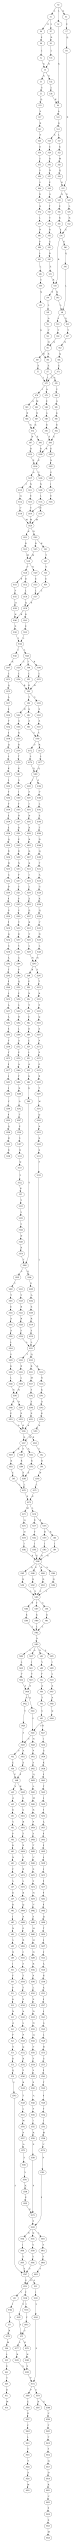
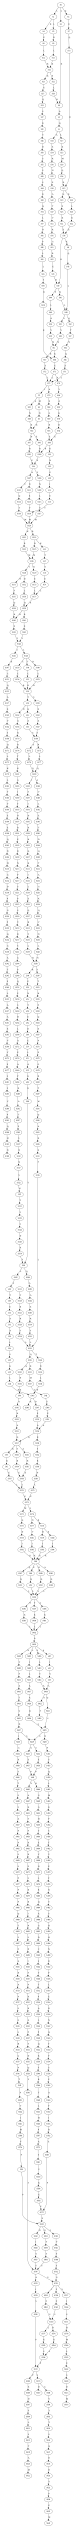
  strict digraph {
    fontname="Liberation Serif"
    node [fontname="Liberation Serif"]
    edge [fontname="Liberation Serif"]
    S0
    S1
    S2
    S3
    S4
    S5
    S6
    S7
    S8
    S9
    S10
    S11
    S12
    S13
    S14
    S15
    S16
    S17
    S18
    S19
    S20
    S21
    S22
    S23
    S24
    S25
    S26
    S27
    S28
    S29
    S30
    S31
    S32
    S33
    S34
    S35
    S36
    S37
    S38
    S39
    S40
    S41
    S42
    S43
    S44
    S45
    S46
    S47
    S48
    S49
    S50
    S51
    S52
    S53
    S54
    S55
    S56
    S57
    S58
    S59
    S60
    S61
    S62
    S63
    S64
    S65
    S66
    S67
    S68
    S69
    S70
    S71
    S72
    S73
    S74
    S75
    S76
    S77
    S78
    S79
    S80
    S81
    S82
    S83
    S84
    S85
    S86
    S87
    S88
    S89
    S90
    S91
    S92
    S93
    S94
    S95
    S96
    S97
    S98
    S99
    S100
    S101
    S102
    S103
    S104
    S105
    S106
    S107
    S108
    S109
    S110
    S111
    S112
    S113
    S114
    S115
    S116
    S117
    S118
    S119
    S120
    S121
    S122
    S123
    S124
    S125
    S126
    S127
    S128
    S129
    S130
    S131
    S132
    S133
    n135 [label=S634]
    S135
    S136
    S137
    S138
    S139
    S140
    S141
    S142
    S143
    S144
    S145
    S146
    S147
    S148
    S149
    S150
    S151
    S152
    S153
    S154
    S155
    S156
    S157
    S158
    S159
    S160
    S161
    S162
    S163
    S164
    S165
    S166
    S167
    S168
    S169
    S170
    S171
    S172
    S173
    S174
    S175
    S176
    S177
    S178
    S179
    S180
    S181
    S182
    S183
    S184
    S185
    S186
    S187
    S188
    S189
    S190
    S191
    S192
    S193
    S194
    S195
    S196
    S197
    S198
    S199
    S200
    S201
    S202
    S203
    S204
    S205
    S206
    S207
    S208
    S209
    S210
    S211
    S212
    S213
    S214
    S215
    S216
    S217
    S218
    S219
    S220
    S221
    S222
    S223
    S224
    S225
    S226
    S227
    S228
    S229
    S230
    S231
    S232
    S233
    S234
    S235
    S236
    S237
    S238
    S239
    S240
    S241
    S242
    S243
    S244
    S245
    S246
    S247
    S248
    S249
    S250
    S251
    S252
    S253
    S254
    S255
    S256
    S257
    S258
    S259
    S260
    S261
    S262
    S263
    S264
    S265
    S266
    S267
    S268
    S269
    S270
    S271
    S272
    S273
    S274
    S275
    S276
    S277
    S278
    S279
    S280
    S281
    S282
    S283
    S284
    S285
    S286
    S287
    S288
    S289
    S290
    S291
    S292
    S293
    S294
    S295
    S296
    S297
    S298
    S299
    S300
    S301
    S302
    S303
    S304
    S305
    S306
    S307
    S308
    S309
    S310
    S311
    S312
    S314
    S315
    S316
    S317
    S313
    S318
    S319
    S320
    S321
    S322
    S323
    S324
    S325
    S326
    S327
    S328
    S329
    S330
    S331
    S332
    S333
    S334
    S335
    S336
    S337
    S338
    S339
    S340
    S341
    S342
    S343
    S344
    S345
    S346
    S347
    S348
    S349
    S350
    S351
    S352
-   S353
    S354
    S355
    S356
    S357
    S358
    S359
    S360
    S361
    S362
    S363
    S364
    S365
    S366
    S367
    S368
    S369
    S370
    S371
    S372
    S373
    S374
    S375
    S376
    S377
    S378
    S379
    S380
    S381
    S382
    S383
    S384
    S385
    S386
    S387
    S388
    S389
    S390
    S391
    S392
    S393
    S394
    S395
    S396
    S397
    S398
    S399
    S400
    S401
    S402
    S403
    S404
    S405
    S406
    S407
    S408
    S409
    S410
    S411
    S412
    S413
    S414
    S415
    S416
    S417
    S418
    S419
    S420
    S421
    S422
    S423
    S424
    S425
    S426
    S427
    S428
    S429
    S430
    S431
    S432
    S433
    S434
    S435
    S436
    S437
    S438
    S439
    S440
    S441
    S442
    S443
    S444
    S445
    S446
    S447
    S448
    S449
    S450
    S451
    S452
    S453
    S454
    S455
    S456
    S457
    S458
    S459
    S460
    S461
    S462
    S463
    S464
    S465
    S466
    S467
    S468
    S469
    S470
    S471
    S472
    S473
    S474
    S475
    S476
    S477
    S478
    S479
    S480
    S481
    S482
    S483
    S484
    S485
    S486
    S487
    S488
    S489
    S490
    S491
    S492
    S493
    S494
    S495
    S496
    S497
    S498
    S499
    S500
    S501
    S502
    S503
    S504
    S505
    S506
    S507
    S508
    S509
    S510
    S511
    S512
    S513
    S514
    S515
    S516
    S517
    S518
    S519
    S520
    S521
    S522
    S523
    S524
    S525
    S526
    S527
    S528
    S529
    S530
    S531
    S532
    S533
    S534
    S535
    S536
    S537
    S538
    S539
    S540
    S541
    S542
    S543
    S544
    S545
    S546
    S547
    S548
    S549
    S550
    S551
    S552
    S553
    S554
    S555
    S556
    S557
    S558
    S559
    S560
    S561
    S562
    n564 [label=S863]
    S564
    S565
    S566
    S567
    S568
    S569
    S570
    S571
    S572
    S573
    S574
    S575
    S576
    S577
    S578
    S579
    S580
    S581
    S582
    S583
    S584
    S585
    S586
    S587
    S588
    S589
    S590
    S591
    S592
    S593
    S594
    S595
    S596
    S597
    S598
    S599
    S600
    S601
    S602
    S603
    S604
    S605
    S606
    S607
    S608
    S609
    S610
    S611
    S612
    S613
    S614
    S615
    S616
    S617
    S618
    S619
    S620
    S621
    S622
    S623
    S624
    S625
    S626
    S0 -> S1 [label=L]
    S0 -> S2 [label=L]
    S0 -> S3 [label=Q]
    S1 -> S4 [label=R]
    S1 -> S5 [label=L]
    S2 -> S6 [label=K]
    S3 -> S7 [label=E]
    S4 -> S8 [label=E]
    S5 -> S9 [label=D]
    S6 -> S10 [label=A]
    S7 -> S11 [label=Q]
    S8 -> S12 [label=L]
    S9 -> S13 [label=L]
    S10 -> S14 [label=Q]
    S11 -> S15 [label=D]
    S12 -> S16 [label=K]
    S13 -> S16 [label=K]
    S14 -> S17 [label=L]
    S14 -> S18 [label=A]
    S15 -> S19 [label=Q]
    S15 -> S20 [label=K]
    S16 -> S21 [label=K]
    S16 -> S22 [label=E]
    S17 -> S23 [label=K]
    S18 -> S24 [label=E]
    S19 -> S25 [label=E]
    S20 -> S26 [label=L]
    S21 -> S27 [label=G]
    S22 -> S28 [label=L]
    S23 -> S29 [label=M]
    S24 -> S30 [label=R]
    S25 -> S31 [label=K]
    S26 -> S32 [label=K]
    S27 -> S33 [label=Q]
    S28 -> S6 [label=K]
    S29 -> S34 [label=Q]
    S30 -> S35 [label=N]
    S31 -> S36 [label=E]
    S32 -> S36 [label=E]
    S33 -> S37 [label=S]
    S34 -> S15 [label=D]
    S35 -> S38 [label=E]
    S36 -> S39 [label=R]
    S36 -> S40 [label=K]
    S37 -> S41 [label=K]
    S38 -> S42 [label=A]
    S39 -> S43 [label=Q]
    S39 -> S44 [label=E]
    S40 -> S45 [label=Q]
    S41 -> S46 [label=V]
    S42 -> S47 [label=T]
    S43 -> S48 [label=L]
    S44 -> S49 [label=L]
    S45 -> S48 [label=L]
    S46 -> S50 [label=D]
    S47 -> S51 [label=V]
    S48 -> S52 [label=Q]
    S48 -> S53 [label=S]
    S49 -> S54 [label=A]
    S50 -> S55 [label=S]
    S51 -> S56 [label=R]
    S52 -> S57 [label=T]
    S53 -> S58 [label=V]
    S54 -> S59 [label=V]
    S55 -> S60 [label=S]
    S56 -> S61 [label=G]
    S57 -> S62 [label=Q]
    S58 -> S63 [label=Q]
    S59 -> S63 [label=Q]
    S60 -> S64 [label=S]
    S61 -> S65 [label=R]
    S62 -> S66 [label=Q]
    S63 -> S67 [label=R]
    S63 -> S68 [label=K]
    S64 -> S69 [label=K]
    S65 -> S70 [label=E]
    S66 -> S71 [label=E]
    S67 -> S72 [label=E]
    S68 -> S73 [label=E]
    S69 -> S74 [label=Q]
    S70 -> S39 [label=R]
    S71 -> S75 [label=L]
    S72 -> S75 [label=L]
    S73 -> S75 [label=L]
    S73 -> S76 [label=A]
    S74 -> S77 [label=L]
    S75 -> S78 [label=I]
    S75 -> S79 [label=A]
    S76 -> S80 [label=V]
    S77 -> S81 [label=N]
    S78 -> S82 [label=M]
    S78 -> S83 [label=A]
    S79 -> S84 [label=E]
    S80 -> S85 [label=A]
    S81 -> S86 [label=P]
    S82 -> S87 [label=N]
    S83 -> S88 [label=N]
    S84 -> S89 [label=G]
    S85 -> S90 [label=K]
    S86 -> S91 [label=L]
    S87 -> S92 [label=K]
    S88 -> S92 [label=K]
    S89 -> S93 [label=R]
    S90 -> S94 [label=R]
    S91 -> S95 [label=L]
    S92 -> S96 [label=E]
    S92 -> S97 [label=D]
    S93 -> S98 [label=E]
    S94 -> S98 [label=E]
    S95 -> S99 [label=S]
    S96 -> S100 [label=R]
    S97 -> S101 [label=R]
    S98 -> S100 [label=R]
    S98 -> S102 [label=K]
    S99 -> S103 [label=Q]
    S100 -> S104 [label=E]
    S101 -> S104 [label=E]
    S102 -> S105 [label=N]
    S103 -> S68 [label=K]
    S104 -> S106 [label=V]
    S104 -> S107 [label=A]
    S105 -> S108 [label=G]
    S106 -> S109 [label=N]
    S107 -> S110 [label=C]
    S107 -> S111 [label=N]
    S108 -> S112 [label=I]
    S109 -> S113 [label=L]
    S110 -> S114 [label=Q]
    S111 -> S115 [label=E]
    S112 -> S116 [label=E]
    S113 -> S117 [label=V]
    S114 -> S118 [label=V]
    S115 -> S119 [label=V]
    S116 -> S119 [label=V]
    S117 -> S120 [label=M]
    S118 -> S120 [label=M]
    S119 -> S120 [label=M]
    S120 -> S121 [label=K]
    S120 -> S122 [label=R]
    S121 -> S123 [label=R]
    S122 -> S124 [label=K]
    S122 -> S125 [label=R]
    S123 -> S126 [label=M]
    S124 -> S127 [label=T]
    S125 -> S126 [label=M]
    S126 -> S128 [label=Y]
    S126 -> S129 [label=N]
    S127 -> S130 [label=Y]
    S128 -> S131 [label=N]
    S128 -> S132 [label=D]
    S129 -> S133 [label=E]
    S130 -> n135 [label=E]
    S131 -> S135 [label=F]
    S132 -> S136 [label=L]
    S133 -> S137 [label=L]
    n135 -> S137 [label=L]
    S135 -> S138 [label=Q]
    S136 -> S139 [label=Q]
    S137 -> S139 [label=K]
    S138 -> S140 [label=K]
    S139 -> S140 [label=K]
    S139 -> S141 [label=R]
    S140 -> S142 [label=E]
    S141 -> S143 [label=E]
    S142 -> S144 [label=L]
    S143 -> S144 [label=L]
    S144 -> S145 [label=I]
    S144 -> S146 [label=L]
    S145 -> S147 [label=K]
    S146 -> S148 [label=T]
    S146 -> S149 [label=R]
    S146 -> S150 [label=C]
    S147 -> S151 [label=C]
    S148 -> S152 [label=C]
    S149 -> S153 [label=C]
    S150 -> S154 [label=C]
    S151 -> S155 [label=Q]
    S152 -> S156 [label=R]
    S153 -> S156 [label=R]
    S154 -> S156 [label=R]
    S155 -> S157 [label=A]
    S156 -> S158 [label=T]
    S156 -> S159 [label=S]
    S157 -> S160 [label=E]
    S158 -> S161 [label=Q]
    S158 -> S162 [label=D]
    S159 -> S163 [label=E]
    S160 -> S164 [label=V]
    S161 -> S165 [label=A]
    S162 -> S166 [label=A]
    S163 -> S167 [label=A]
    S164 -> S168 [label=S]
    S165 -> S169 [label=S]
    S166 -> S170 [label=N]
    S167 -> S169 [label=S]
    S168 -> S171 [label=Q]
    S169 -> S172 [label=S]
    S169 -> S173 [label=R]
    S170 -> S174 [label=R]
    S171 -> S175 [label=L]
    S172 -> S176 [label=L]
    S173 -> S177 [label=L]
    S174 -> S178 [label=T]
    S175 -> S179 [label=K]
    S176 -> S180 [label=Q]
    S177 -> S180 [label=Q]
    S178 -> S181 [label=K]
    S179 -> S182 [label=L]
    S180 -> S183 [label=I]
    S180 -> S184 [label=A]
    S181 -> S185 [label=G]
    S182 -> S186 [label=T]
    S183 -> S187 [label=S]
    S184 -> S188 [label=V]
    S185 -> S189 [label=I]
    S186 -> S190 [label=Y]
    S187 -> S191 [label=I]
    S188 -> S192 [label=L]
    S189 -> S193 [label=T]
    S190 -> S194 [label=E]
    S191 -> S195 [label=D]
    S192 -> S196 [label=E]
    S193 -> S197 [label=N]
    S194 -> S198 [label=E]
    S195 -> S199 [label=K]
    S196 -> S200 [label=T]
    S197 -> S201 [label=R]
    S198 -> S202 [label=Q]
    S199 -> S203 [label=K]
    S200 -> S204 [label=D]
    S201 -> S205 [label=E]
    S202 -> S206 [label=N]
    S203 -> S207 [label=Q]
    S204 -> S208 [label=Q]
    S205 -> S209 [label=R]
    S206 -> S210 [label=W]
    S207 -> S211 [label=K]
    S208 -> S212 [label=T]
    S209 -> S213 [label=N]
    S210 -> S214 [label=G]
    S211 -> S215 [label=I]
    S212 -> S216 [label=A]
    S213 -> S217 [label=P]
    S214 -> S218 [label=D]
    S215 -> S219 [label=L]
    S216 -> S220 [label=G]
    S217 -> S221 [label=S]
    S218 -> S222 [label=P]
    S219 -> S223 [label=E]
    S220 -> S224 [label=K]
    S221 -> S225 [label=P]
    S222 -> S226 [label=G]
    S223 -> S227 [label=Q]
    S224 -> S228 [label=Q]
    S225 -> S229 [label=S]
    S226 -> S230 [label=P]
    S227 -> S231 [label=H]
    S228 -> S232 [label=V]
    S229 -> S233 [label=Y]
    S230 -> S234 [label=Q]
    S231 -> S235 [label=V]
    S232 -> S236 [label=N]
    S233 -> S237 [label=R]
    S234 -> S238 [label=G]
    S235 -> S239 [label=L]
    S236 -> S240 [label=L]
    S237 -> S241 [label=S]
    S238 -> S242 [label=A]
    S239 -> S243 [label=N]
    S240 -> S243 [label=N]
    S241 -> S244 [label=G]
    S242 -> S245 [label=T]
    S243 -> S246 [label=R]
    S243 -> S247 [label=S]
    S244 -> S248 [label=P]
    S245 -> S249 [label=P]
    S246 -> S250 [label=E]
    S247 -> S251 [label=T]
    S248 -> S252 [label=Q]
    S249 -> S253 [label=L]
    S250 -> S254 [label=N]
    S251 -> S255 [label=K]
    S252 -> S256 [label=P]
    S253 -> S257 [label=A]
    S254 -> S258 [label=T]
    S255 -> S259 [label=P]
    S256 -> S260 [label=S]
    S257 -> S261 [label=A]
    S258 -> S262 [label=E]
    S259 -> S263 [label=Q]
    S260 -> S264 [label=H]
    S261 -> S265 [label=E]
    S262 -> S266 [label=D]
    S263 -> S267 [label=E]
    S264 -> S268 [label=L]
    S265 -> S269 [label=V]
    S266 -> S270 [label=E]
    S267 -> S271 [label=P]
    S268 -> S272 [label=A]
    S269 -> S273 [label=Y]
    S270 -> S274 [label=L]
    S271 -> S275 [label=E]
    S272 -> S276 [label=E]
    S273 -> S277 [label=P]
    S274 -> S278 [label=A]
    S275 -> S279 [label=G]
    S276 -> S280 [label=A]
    S277 -> S281 [label=S]
    S278 -> S282 [label=K]
    S279 -> S283 [label=R]
    S280 -> S284 [label=P]
    S281 -> S285 [label=S]
    S282 -> S286 [label=K]
    S283 -> S287 [label=Y]
    S284 -> S288 [label=K]
    S285 -> S289 [label=V]
    S286 -> S290 [label=Y]
    S287 -> S291 [label=W]
    S288 -> S292 [label=A]
    S289 -> S293 [label=P]
    S290 -> S294 [label=Q]
    S290 -> S295 [label=L]
    S291 -> S296 [label=Q]
    S292 -> S297 [label=T]
    S293 -> S298 [label=Q]
    S294 -> S299 [label=A]
    S295 -> S300 [label=S]
    S296 -> S301 [label=A]
    S297 -> S302 [label=P]
    S298 -> S303 [label=H]
    S299 -> S304 [label=A]
    S300 -> S305 [label=T]
    S301 -> S306 [label=K]
    S302 -> S307 [label=S]
    S303 -> S308 [label=N]
    S304 -> S309 [label=E]
    S305 -> S310 [label=E]
    S306 -> S311 [label=E]
    S307 -> S312 [label=N]
    S309 -> S314 [label=R]
    S310 -> S315 [label=A]
    S311 -> S316 [label=S]
    S312 -> S317 [label=Q]
    S314 -> S319 [label=S]
    S315 -> S320 [label=A]
    S316 -> S321 [label=L]
    S317 -> S322 [label=S]
    S313 -> S318 [label=V]
    S318 -> S323 [label=R]
    S319 -> S321 [label=L]
    S320 -> S324 [label=L]
    S321 -> S325 [label=Q]
    S321 -> S326 [label=T]
    S322 -> S327 [label=K]
    S323 -> S328 [label=H]
    S324 -> S329 [label=S]
    S325 -> S330 [label=Q]
    S325 -> S331 [label=R]
    S326 -> S332 [label=N]
    S327 -> S333 [label=T]
    S328 -> S334 [label=S]
    S329 -> S335 [label=K]
    S330 -> S336 [label=N]
    S331 -> S337 [label=M]
    S332 -> S338 [label=L]
    S333 -> S339 [label=L]
    S334 -> S321 [label=L]
    S335 -> S340 [label=L]
    S336 -> S341 [label=K]
    S337 -> S342 [label=S]
    S338 -> S343 [label=N]
    S339 -> S344 [label=L]
    S340 -> S343 [label=N]
    S341 -> S345 [label=A]
    S342 -> S346 [label=S]
    S343 -> S347 [label=D]
    S343 -> S348 [label=K]
    S344 -> S349 [label=D]
    S345 -> S350 [label=K]
    S346 -> S351 [label=E]
    S347 -> S352 [label=E]
-   S348 -> S353 [label=E]
    S349 -> S354 [label=K]
    S350 -> S355 [label=A]
    S351 -> S356 [label=A]
    S352 -> S356 [label=A]
-   S353 -> S356 [label=A]
    S354 -> S290 [label=Y]
    S355 -> S357 [label=Q]
    S356 -> S357 [label=Q]
    S356 -> S358 [label=K]
    S357 -> S359 [label=K]
    S357 -> S360 [label=T]
    S357 -> S361 [label=A]
    S358 -> S362 [label=S]
    S359 -> S363 [label=K]
    S360 -> S364 [label=R]
    S361 -> S365 [label=R]
    S362 -> S366 [label=R]
    S363 -> S367 [label=E]
    S364 -> S368 [label=E]
    S365 -> S368 [label=E]
    S366 -> S369 [label=D]
    S367 -> S370 [label=L]
    S368 -> S370 [label=L]
    S369 -> S371 [label=L]
    S370 -> S372 [label=E]
    S371 -> S372 [label=E]
    S372 -> S373 [label=M]
    S372 -> S374 [label=L]
    S373 -> S375 [label=Q]
    S374 -> S376 [label=R]
    S374 -> S377 [label=N]
    S375 -> S378 [label=D]
    S376 -> S379 [label=H]
    S376 -> S380 [label=K]
    S377 -> S381 [label=Y]
    S378 -> S382 [label=I]
    S379 -> S383 [label=I]
    S380 -> S384 [label=I]
    S381 -> S385 [label=I]
    S382 -> S386 [label=K]
    S383 -> S386 [label=K]
    S384 -> S386 [label=K]
    S385 -> S386 [label=K]
    S386 -> S387 [label=Q]
    S386 -> S388 [label=E]
    S386 -> S389 [label=D]
    S386 -> S390 [label=A]
    S387 -> S391 [label=Q]
    S388 -> S392 [label=Q]
    S389 -> S393 [label=Q]
    S390 -> S394 [label=Q]
    S391 -> S395 [label=L]
    S392 -> S395 [label=L]
    S393 -> S395 [label=L]
    S394 -> S395 [label=L]
    S395 -> S396 [label=N]
    S395 -> S397 [label=T]
    S395 -> S398 [label=G]
    S396 -> S399 [label=K]
    S397 -> S400 [label=K]
    S398 -> S401 [label=K]
    S399 -> S402 [label=L]
    S400 -> S402 [label=L]
    S401 -> S402 [label=L]
    S402 -> S403 [label=A]
    S403 -> S404 [label=N]
    S403 -> S405 [label=L]
    S403 -> S406 [label=S]
    S403 -> S407 [label=A]
    S404 -> S408 [label=V]
    S405 -> S409 [label=I]
    S406 -> S410 [label=L]
    S407 -> S411 [label=I]
    S408 -> S412 [label=F]
    S409 -> S413 [label=L]
    S410 -> S414 [label=V]
    S411 -> S415 [label=V]
    S412 -> S416 [label=A]
    S413 -> S417 [label=A]
    S414 -> S418 [label=A]
    S415 -> S418 [label=A]
    S416 -> S419 [label=T]
    S417 -> S420 [label=A]
    S418 -> S421 [label=Q]
    S418 -> S422 [label=A]
    S419 -> S423 [label=G]
    S420 -> S424 [label=Q]
    S421 -> S425 [label=S]
    S422 -> S426 [label=S]
    S423 -> S427 [label=D]
    S424 -> S425 [label=S]
    S425 -> S428 [label=N]
    S425 -> S429 [label=S]
-   S426 -> S429 [label=S]
+   S427 -> S429 [label=S]
    S427 -> S430 [label=I]
    S428 -> S431 [label=P]
    S429 -> S432 [label=S]
    S429 -> S433 [label=A]
    S430 -> S434 [label=G]
    S431 -> S435 [label=S]
    S432 -> S436 [label=E]
    S433 -> S437 [label=E]
    S434 -> S438 [label=K]
    S435 -> S439 [label=Q]
    S436 -> S440 [label=P]
    S437 -> S440 [label=P]
    S438 -> S441 [label=S]
    S439 -> S442 [label=L]
    S440 -> S443 [label=Y]
    S440 -> S444 [label=K]
    S441 -> S445 [label=T]
    S442 -> S446 [label=M]
    S443 -> S447 [label=A]
    S444 -> S448 [label=G]
    S445 -> S449 [label=S]
    S446 -> S450 [label=K]
    S447 -> S451 [label=K]
    S448 -> S452 [label=G]
    S449 -> S453 [label=S]
    S450 -> S454 [label=P]
    S451 -> S455 [label=V]
    S452 -> S456 [label=H]
    S453 -> S457 [label=A]
    S454 -> S458 [label=S]
    S455 -> S459 [label=P]
    S456 -> S460 [label=T]
    S457 -> S461 [label=P]
    S458 -> S462 [label=T]
    S459 -> S463 [label=K]
    S460 -> S464 [label=E]
    S461 -> S465 [label=P]
    S462 -> S466 [label=V]
    S463 -> S467 [label=N]
    S464 -> S468 [label=V]
    S465 -> S469 [label=S]
    S466 -> S470 [label=E]
    S467 -> S471 [label=P]
    S468 -> S472 [label=N]
    S469 -> S473 [label=S]
    S470 -> S474 [label=F]
    S471 -> S475 [label=S]
    S472 -> S476 [label=L]
    S473 -> S477 [label=P]
    S474 -> S478 [label=N]
    S475 -> S479 [label=R]
    S476 -> S480 [label=R]
    S477 -> S481 [label=P]
    S478 -> S482 [label=V]
    S479 -> S483 [label=R]
    S480 -> S484 [label=Q]
    S481 -> S485 [label=P]
    S482 -> S486 [label=S]
    S483 -> S487 [label=I]
    S484 -> S488 [label=A]
    S485 -> S489 [label=Q]
    S486 -> S490 [label=H]
    S487 -> S491 [label=N]
    S488 -> S492 [label=G]
    S489 -> S493 [label=T]
    S490 -> S494 [label=H]
    S491 -> S495 [label=S]
    S492 -> S496 [label=D]
    S493 -> S497 [label=S]
    S494 -> S498 [label=N]
    S495 -> S499 [label=N]
    S496 -> S500 [label=C]
    S497 -> S501 [label=F]
    S498 -> S502 [label=R]
    S499 -> S503 [label=I]
    S500 -> S504 [label=S]
    S501 -> S505 [label=A]
    S502 -> S506 [label=P]
    S503 -> S507 [label=F]
    S504 -> S508 [label=T]
    S505 -> S509 [label=N]
    S506 -> S510 [label=L]
    S507 -> S511 [label=P]
    S508 -> S512 [label=T]
    S509 -> S513 [label=A]
    S510 -> S514 [label=E]
    S511 -> S515 [label=K]
    S512 -> S516 [label=P]
    S513 -> S517 [label=P]
    S514 -> S518 [label=D]
    S515 -> S519 [label=N]
    S516 -> S520 [label=A]
    S517 -> S521 [label=S]
    S518 -> S522 [label=N]
    S519 -> S523 [label=A]
    S520 -> S524 [label=L]
    S521 -> S525 [label=G]
    S522 -> S526 [label=Q]
    S523 -> S527 [label=P]
    S524 -> S528 [label=P]
    S525 -> S529 [label=L]
    S526 -> S530 [label=T]
    S527 -> S531 [label=Y]
    S528 -> S532 [label=Q]
    S529 -> S533 [label=H]
    S530 -> S534 [label=F]
    S531 -> S535 [label=D]
    S532 -> S536 [label=K]
    S533 -> S537 [label=G]
    S534 -> S538 [label=S]
    S535 -> S539 [label=Q]
    S536 -> S540 [label=F]
    S537 -> S541 [label=P]
    S538 -> S542 [label=P]
    S539 -> S543 [label=Y]
    S540 -> S544 [label=R]
    S541 -> S545 [label=T]
    S542 -> S546 [label=A]
    S543 -> S547 [label=S]
    S544 -> S548 [label=T]
    S545 -> S549 [label=P]
    S546 -> S550 [label=F]
    S547 -> S551 [label=G]
    S547 -> S552 [label=A]
    S548 -> S553 [label=L]
    S549 -> S554 [label=T]
    S550 -> S555 [label=I]
-   S558 -> S556 [label=I]
+   S551 -> S556 [label=I]
    S551 -> S557 [label=V]
    S551 -> S558 [label=F]
    S552 -> S559 [label=I]
    S553 -> S560 [label=W]
    S554 -> S561 [label=I]
    S555 -> S562 [label=R]
    S556 -> n564 [label=F]
    S557 -> S564 [label=I]
    S558 -> S565 [label=F]
    S559 -> S566 [label=S]
    S560 -> S567 [label=P]
    S561 -> S568 [label=M]
    S562 -> S569 [label=E]
    n564 -> S570 [label=S]
    S564 -> S571 [label=S]
    S565 -> S570 [label=S]
    S566 -> S572 [label=P]
    S567 -> S573 [label=A]
    S568 -> S574 [label=V]
    S569 -> S575 [label=P]
    S570 -> S576 [label=D]
    S570 -> S577 [label=L]
    S571 -> S578 [label=H]
    S572 -> S579 [label=S]
    S572 -> S580 [label=P]
    S573 -> S581 [label=S]
    S574 -> S582 [label=P]
    S575 -> S583 [label=P]
    S576 -> S584 [label=K]
    S577 -> S585 [label=K]
    S578 -> S586 [label=M]
    S579 -> S587 [label=D]
    S579 -> S588 [label=G]
    S580 -> S589 [label=E]
    S581 -> S590 [label=V]
    S582 -> S583 [label=P]
    S583 -> S591 [label=Q]
    S583 -> S592 [label=K]
    S583 -> S593 [label=L]
    S584 -> S594 [label=S]
    S585 -> S594 [label=S]
    S586 -> S595 [label=L]
    S588 -> S596 [label=V]
    S589 -> S597 [label=D]
    S590 -> S598 [label=K]
    S591 -> S599 [label=Y]
    S592 -> S600 [label=I]
    S593 -> S601 [label=Y]
    S594 -> S572 [label=P]
    S595 -> S602 [label=E]
    S596 -> S603 [label=T]
    S597 -> S604 [label=F]
    S598 -> S605 [label=E]
    S599 -> S606 [label=Y]
    S600 -> S607 [label=Y]
    S601 -> S608 [label=F]
    S602 -> S609 [label=S]
    S603 -> S610 [label=T]
    S604 -> S611 [label=L]
    S605 -> S575 [label=P]
    S606 -> S547 [label=S]
    S607 -> S547 [label=S]
    S608 -> S612 [label=S]
    S609 -> S613 [label=D]
    S610 -> S614 [label=S]
    S611 -> S615 [label=S]
    S612 -> S551 [label=G]
    S613 -> S616 [label=M]
    S614 -> S617 [label=Q]
    S615 -> S618 [label=T]
    S617 -> S619 [label=D]
    S618 -> S620 [label=A]
    S619 -> S621 [label=R]
    S620 -> S622 [label=M]
    S621 -> S623 [label=V]
    S623 -> S624 [label=P]
    S624 -> S625 [label=E]
    S625 -> S626 [label=M]
  }
